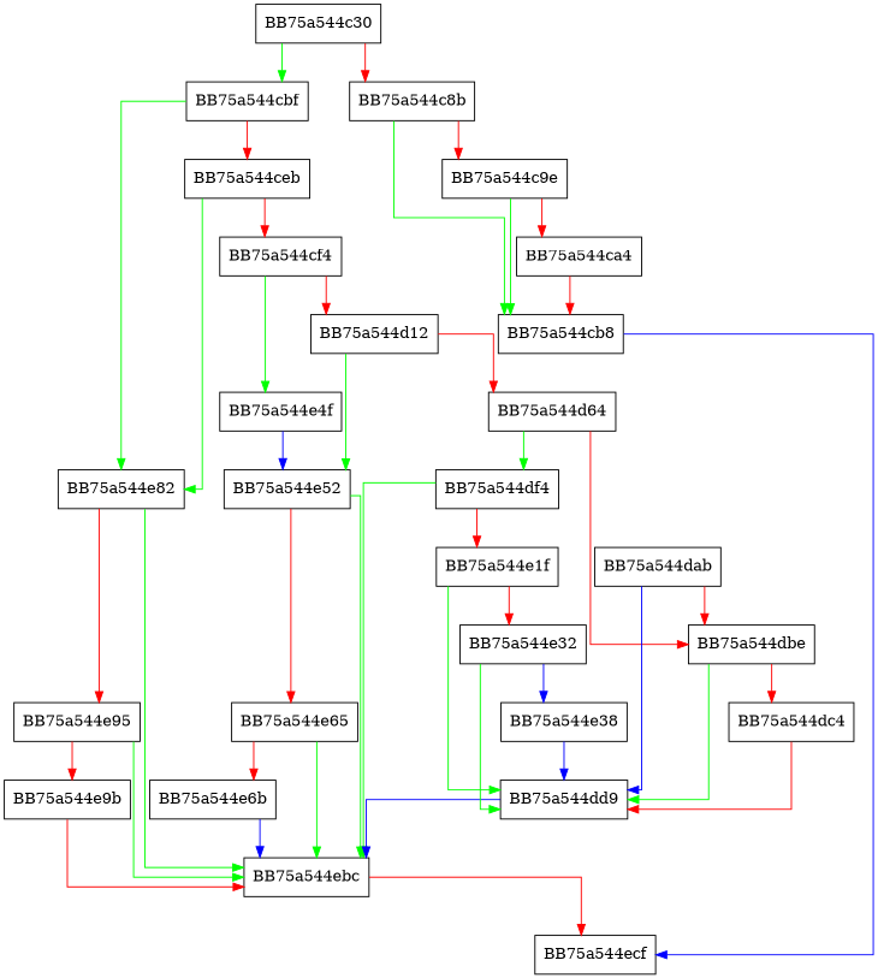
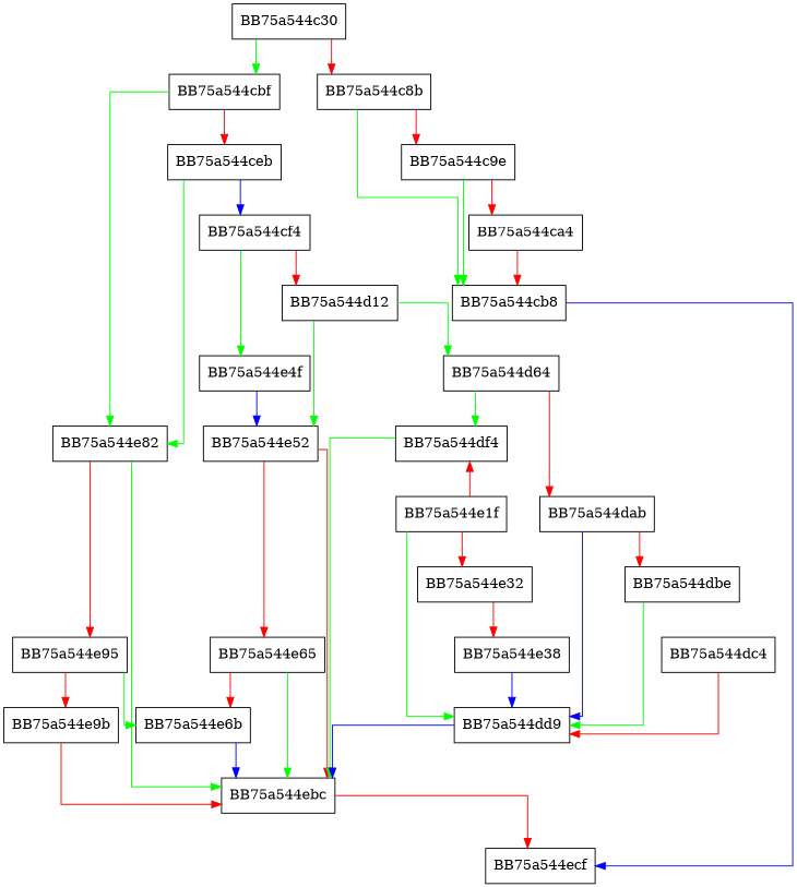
  digraph {
    splines=ortho
    node [shape=box]
    edge [color=red]
    BB75a544c30
    BB75a544cbf
    BB75a544c8b
    BB75a544e82
    BB75a544ceb
    BB75a544cb8
    BB75a544c9e
    BB75a544ebc
    BB75a544e95
    BB75a544cf4
    BB75a544ecf
    BB75a544ca4
    BB75a544e9b
    BB75a544e4f
    BB75a544d12
    BB75a544e52
    BB75a544d64
    BB75a544e65
    BB75a544df4
    BB75a544dab
    BB75a544e6b
    BB75a544e1f
    BB75a544dd9
    BB75a544dbe
    BB75a544e32
    BB75a544dc4
    BB75a544e38
    BB75a544c30 -> BB75a544cbf [color=green]
    BB75a544c30 -> BB75a544c8b
    BB75a544cbf -> BB75a544e82 [color=green]
    BB75a544cbf -> BB75a544ceb
    BB75a544c8b -> BB75a544cb8 [color=green]
    BB75a544c8b -> BB75a544c9e
    BB75a544e82 -> BB75a544ebc [color=green]
    BB75a544e82 -> BB75a544e95
    BB75a544ceb -> BB75a544e82 [color=green]
-   BB75a544ceb -> BB75a544cf4
+   BB75a544ceb -> BB75a544cf4 [color=blue]
    BB75a544cb8 -> BB75a544ecf [color=blue]
    BB75a544c9e -> BB75a544cb8 [color=green]
    BB75a544c9e -> BB75a544ca4
    BB75a544ebc -> BB75a544ecf
-   BB75a544e95 -> BB75a544ebc [color=green]
+   BB75a544e95 -> BB75a544e6b [color=green]
    BB75a544e95 -> BB75a544e9b
    BB75a544cf4 -> BB75a544e4f [color=green]
    BB75a544cf4 -> BB75a544d12
    BB75a544ca4 -> BB75a544cb8
    BB75a544e9b -> BB75a544ebc
    BB75a544e4f -> BB75a544e52 [color=blue]
    BB75a544d12 -> BB75a544e52 [color=green]
-   BB75a544d12 -> BB75a544d64
-   BB75a544e52 -> BB75a544ebc [color=green]
+   BB75a544d12 -> BB75a544d64 [color=green]
+   BB75a544e52 -> BB75a544ebc
    BB75a544e52 -> BB75a544e65
    BB75a544d64 -> BB75a544df4 [color=green]
-   BB75a544d64 -> BB75a544dbe
+   BB75a544d64 -> BB75a544dab
    BB75a544e65 -> BB75a544ebc [color=green]
    BB75a544e65 -> BB75a544e6b
    BB75a544df4 -> BB75a544ebc [color=green]
-   BB75a544df4 -> BB75a544e1f
+   BB75a544e1f -> BB75a544df4
    BB75a544dab -> BB75a544dd9 [color=blue]
    BB75a544dab -> BB75a544dbe
    BB75a544e6b -> BB75a544ebc [color=blue]
    BB75a544e1f -> BB75a544dd9 [color=green]
    BB75a544e1f -> BB75a544e32
    BB75a544dd9 -> BB75a544ebc [color=blue]
    BB75a544dbe -> BB75a544dd9 [color=green]
-   BB75a544dbe -> BB75a544dc4
-   BB75a544e32 -> BB75a544dd9 [color=green]
-   BB75a544e32 -> BB75a544e38 [color=blue]
+   BB75a544e32 -> BB75a544e38
    BB75a544dc4 -> BB75a544dd9
    BB75a544e38 -> BB75a544dd9 [color=blue]
  }
